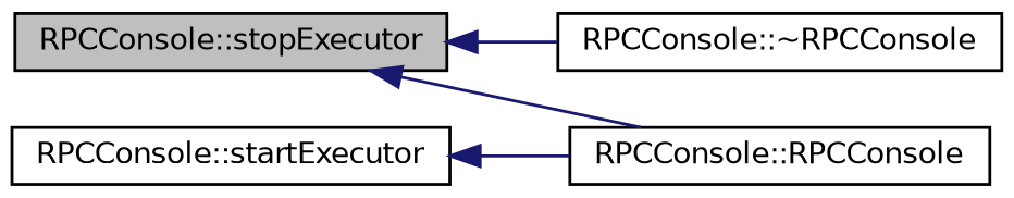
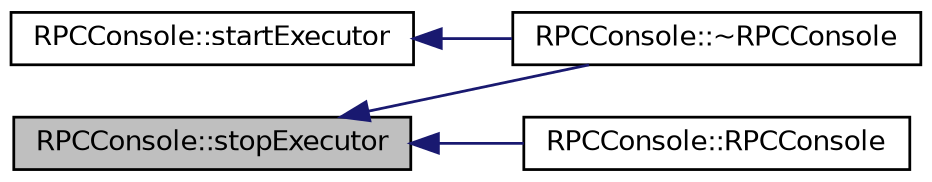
  digraph {
    rankdir=LR
    node [color=black fillcolor=white fontname=Helvetica fontsize=10 shape=record style=filled]
    edge [color=midnightblue dir=back fontname=Helvetica fontsize=10 labelfontname=Helvetica labelfontsize=10 style=solid]
    n1 [fillcolor=grey75 fontcolor=black height=0.2 label="RPCConsole::stopExecutor" width=0.4]
    n2 [height=0.2 label="RPCConsole::~RPCConsole" width=0.4]
    n3 [height=0.2 label="RPCConsole::RPCConsole" width=0.4]
    n4 [height=0.2 label="RPCConsole::startExecutor" width=0.4]
    n1 -> n2
    n1 -> n3
-   n4 -> n3
+   n4 -> n2
  }
